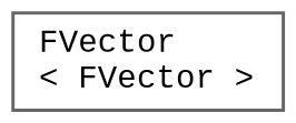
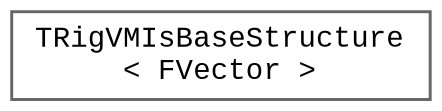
  digraph {
    rankdir=LR
    fontname="Liberation Mono"
-   n1 [color=grey40 fillcolor=white fontname="Liberation Mono" fontsize=10 height=0.2 label="FVector\l\< FVector \>" shape=box style=filled width=0.4]
+   n1 [color=grey40 fillcolor=white fontname="Liberation Mono" fontsize=10 height=0.2 label="TRigVMIsBaseStructure\l\< FVector \>" shape=box style=filled width=0.4]
  }
